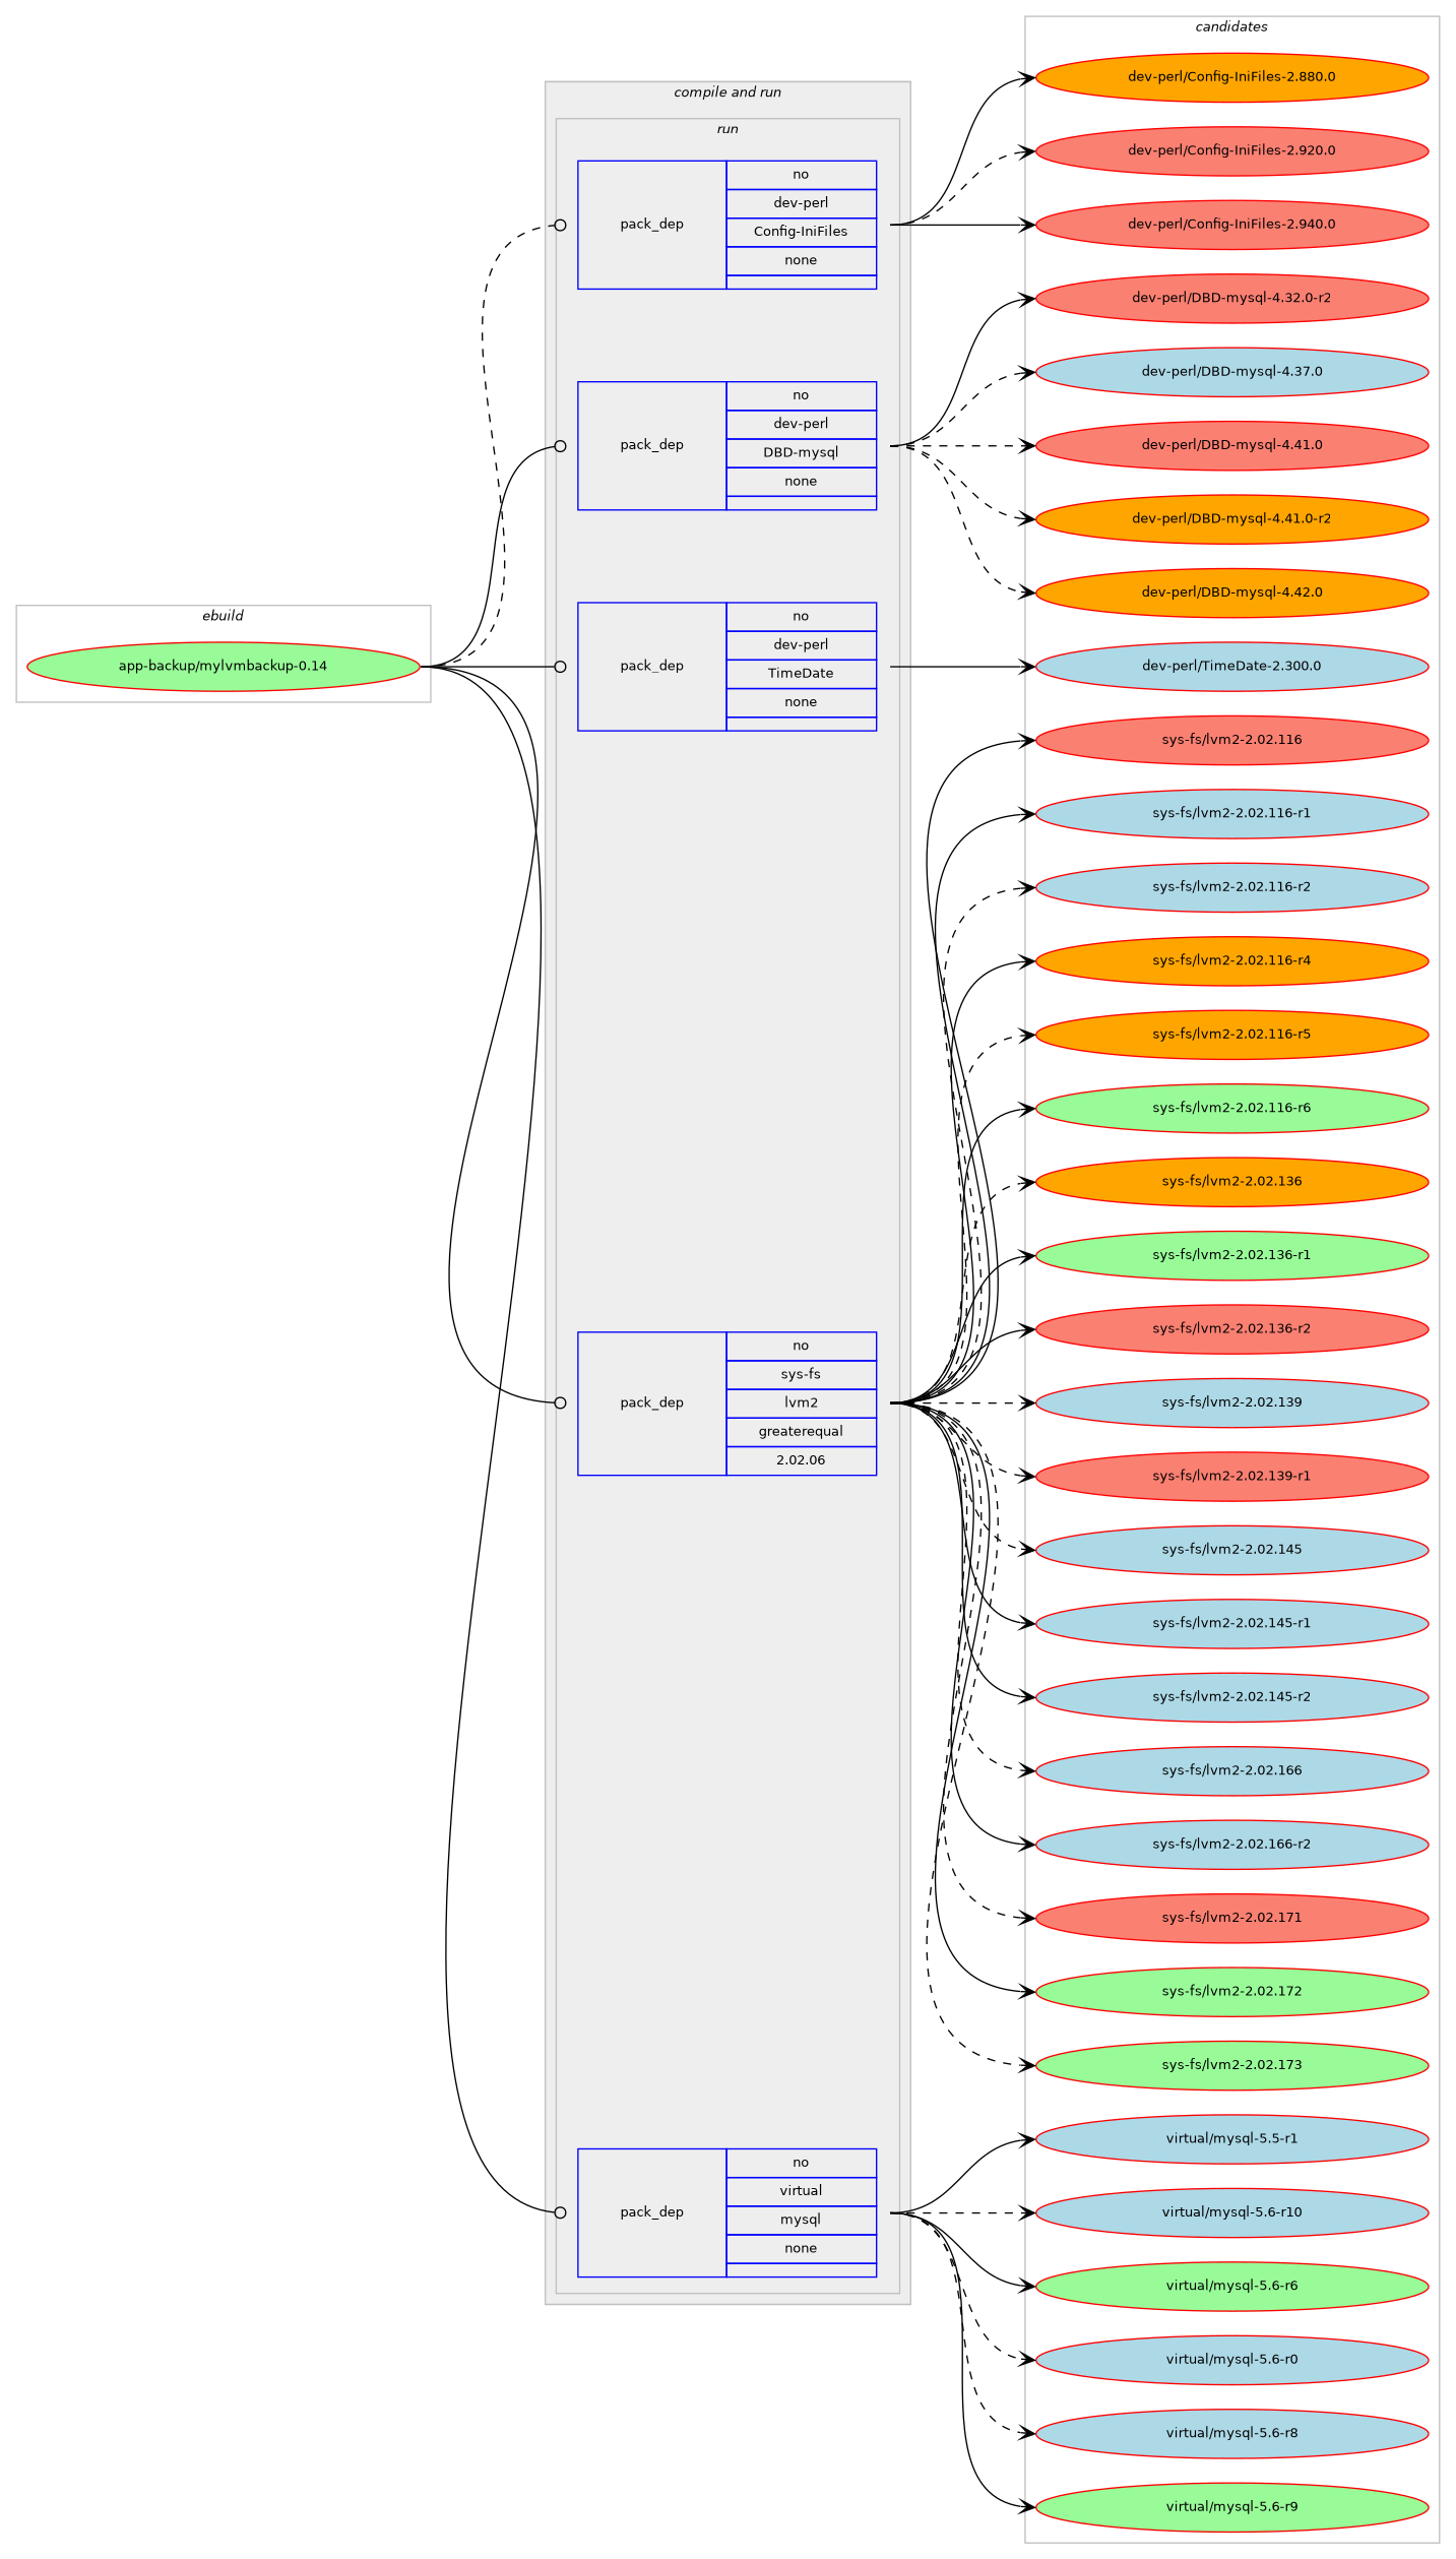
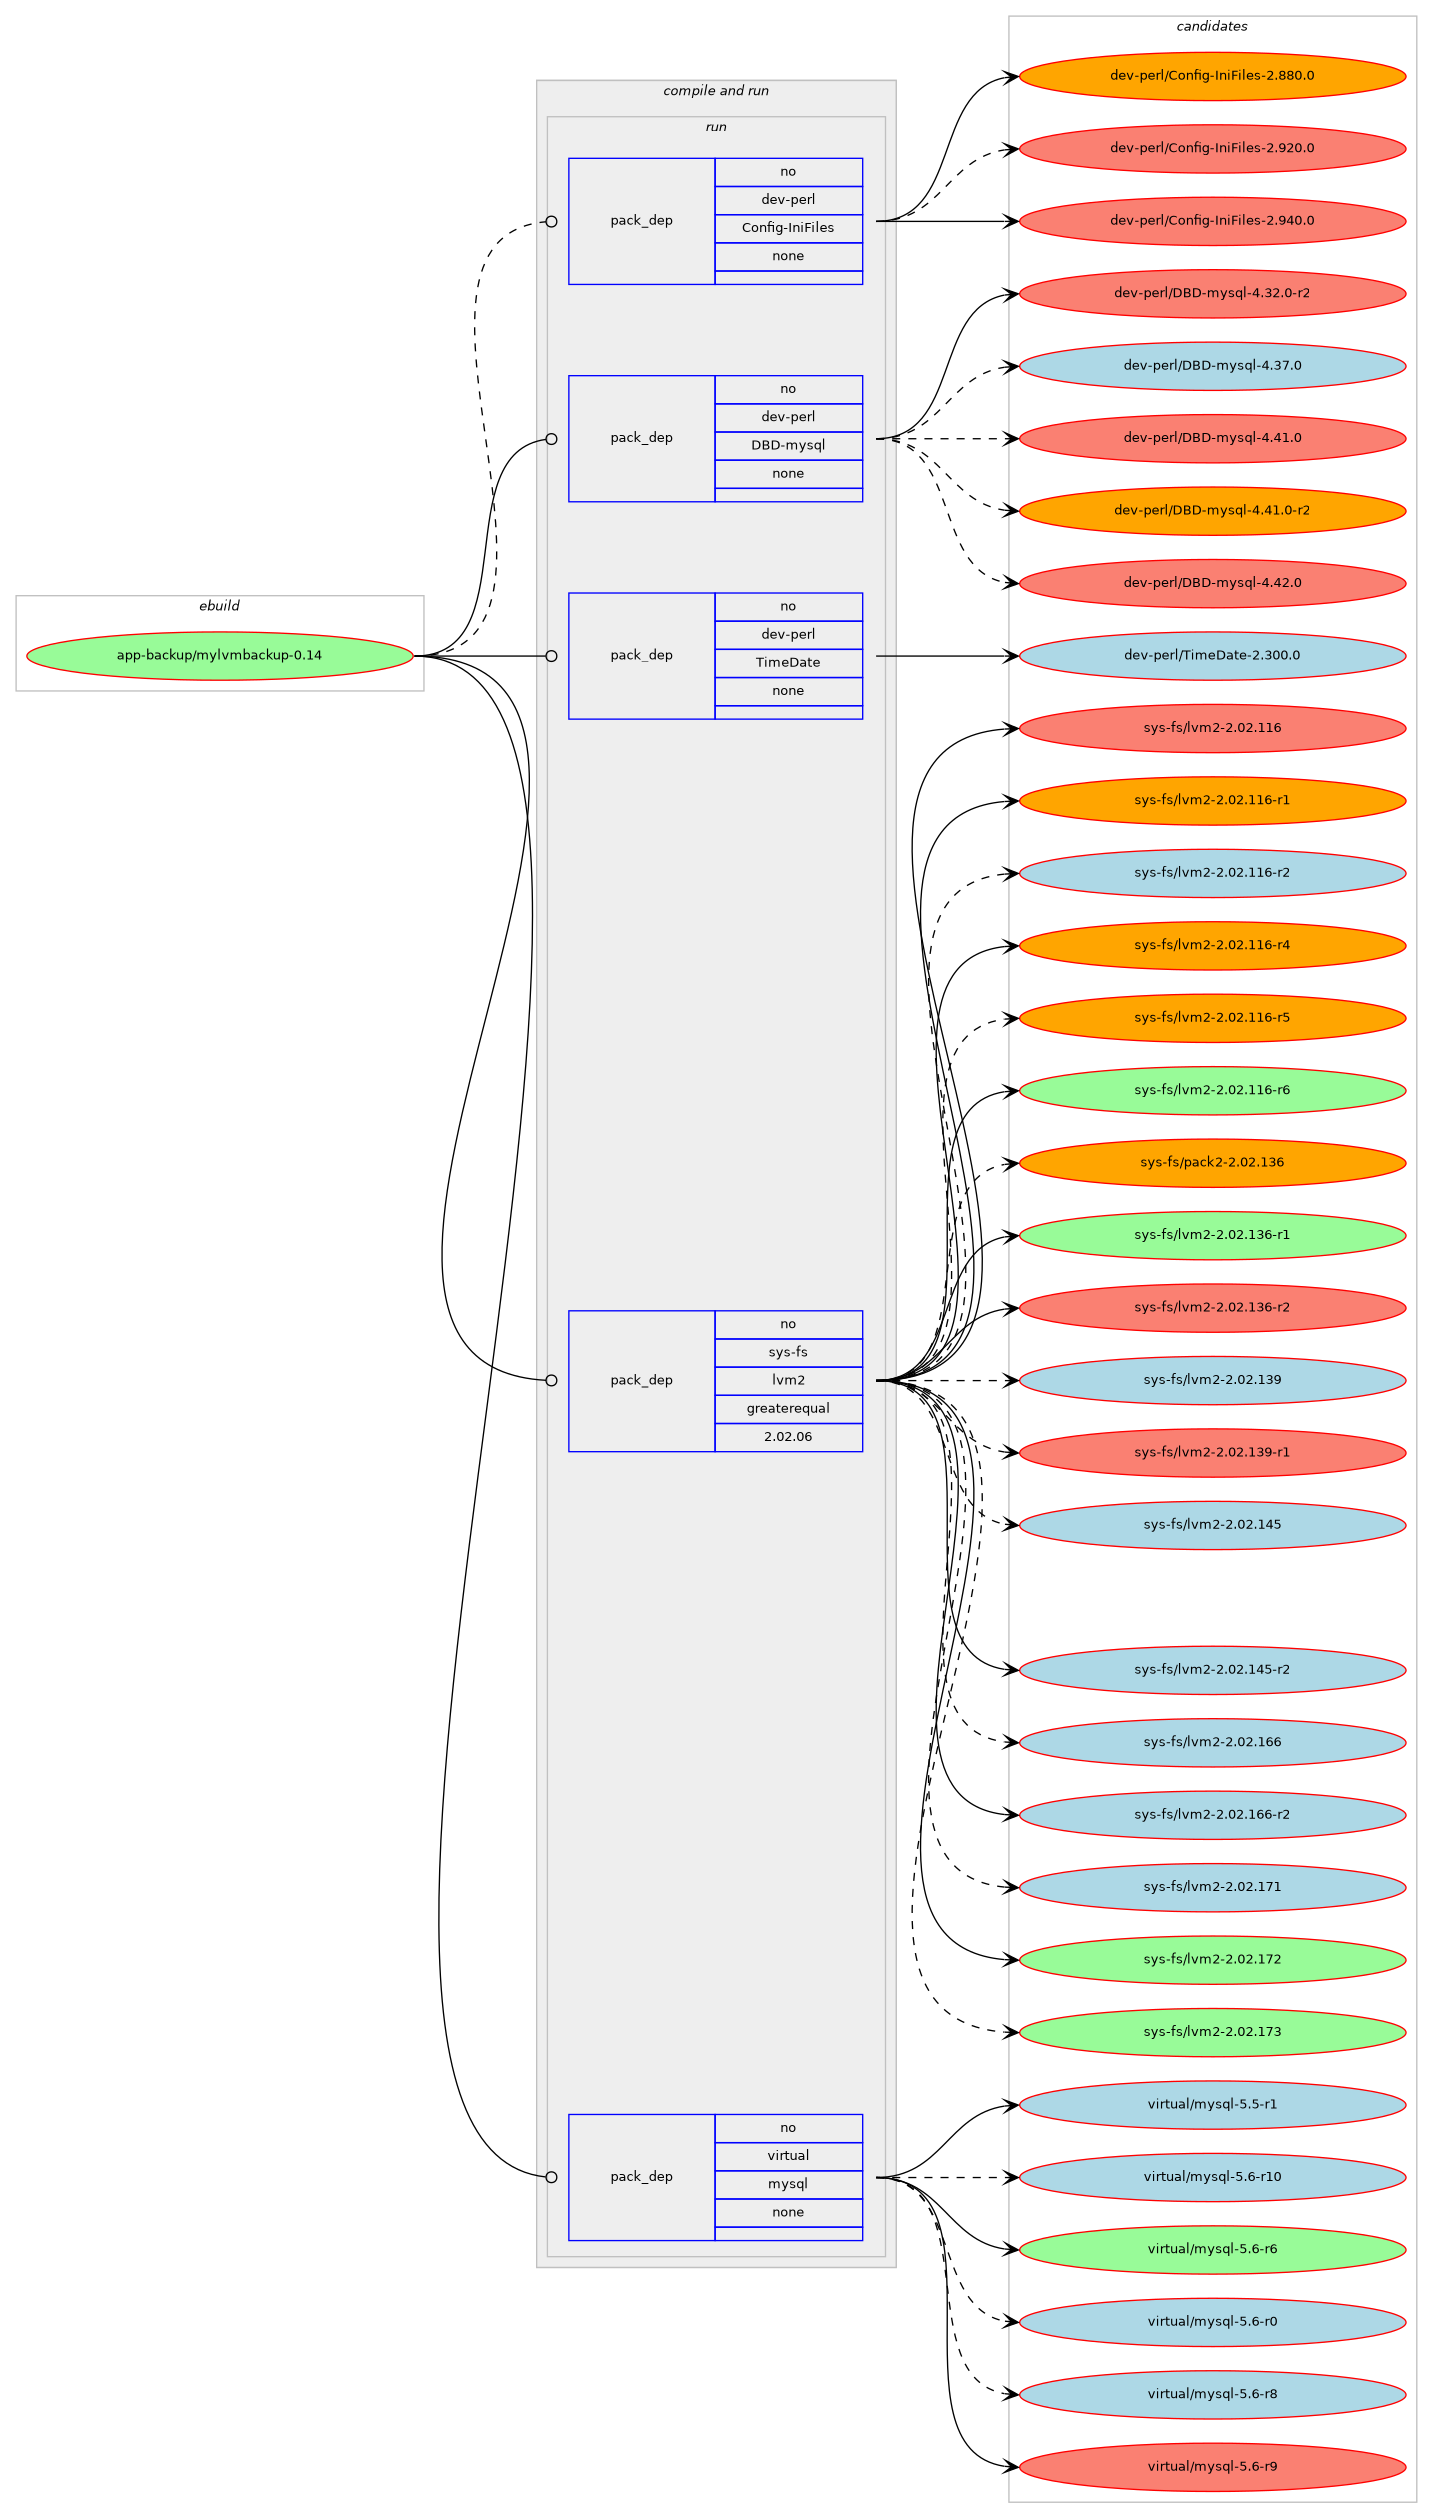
  digraph {
    compound=true
    concentrate=true
    fontname=Helvetica
    fontsize=10
    newrank=true
    rankdir=LR
    ranksep=1.5
    node [color=red fillcolor=lightblue fontname=Helvetica fontsize=10 style=filled]
    edge [arrowhead=vee headport=w style=solid tailport=e weight=100]
    n1 [fillcolor=palegreen label="app-backup/mylvmbackup-0.14" width=4]
    n2 [color=blue label=<<TABLE BORDER="0" CELLBORDER="1" CELLSPACING="0" CELLPADDING="4" WIDTH="220"><TR><TD ROWSPAN="6" CELLPADDING="30">pack_dep</TD></TR><TR><TD WIDTH="110">no</TD></TR><TR><TD>dev-perl</TD></TR><TR><TD>Config-IniFiles</TD></TR><TR><TD>none</TD></TR><TR><TD></TD></TR></TABLE>> shape=none fillcolor="" style=""]
    n3 [color=blue label=<<TABLE BORDER="0" CELLBORDER="1" CELLSPACING="0" CELLPADDING="4" WIDTH="220"><TR><TD ROWSPAN="6" CELLPADDING="30">pack_dep</TD></TR><TR><TD WIDTH="110">no</TD></TR><TR><TD>dev-perl</TD></TR><TR><TD>DBD-mysql</TD></TR><TR><TD>none</TD></TR><TR><TD></TD></TR></TABLE>> shape=none fillcolor="" style=""]
    n4 [color=blue label=<<TABLE BORDER="0" CELLBORDER="1" CELLSPACING="0" CELLPADDING="4" WIDTH="220"><TR><TD ROWSPAN="6" CELLPADDING="30">pack_dep</TD></TR><TR><TD WIDTH="110">no</TD></TR><TR><TD>dev-perl</TD></TR><TR><TD>TimeDate</TD></TR><TR><TD>none</TD></TR><TR><TD></TD></TR></TABLE>> shape=none fillcolor="" style=""]
    n5 [color=blue label=<<TABLE BORDER="0" CELLBORDER="1" CELLSPACING="0" CELLPADDING="4" WIDTH="220"><TR><TD ROWSPAN="6" CELLPADDING="30">pack_dep</TD></TR><TR><TD WIDTH="110">no</TD></TR><TR><TD>sys-fs</TD></TR><TR><TD>lvm2</TD></TR><TR><TD>greaterequal</TD></TR><TR><TD>2.02.06</TD></TR></TABLE>> shape=none fillcolor="" style=""]
    n6 [color=blue label=<<TABLE BORDER="0" CELLBORDER="1" CELLSPACING="0" CELLPADDING="4" WIDTH="220"><TR><TD ROWSPAN="6" CELLPADDING="30">pack_dep</TD></TR><TR><TD WIDTH="110">no</TD></TR><TR><TD>virtual</TD></TR><TR><TD>mysql</TD></TR><TR><TD>none</TD></TR><TR><TD></TD></TR></TABLE>> shape=none fillcolor="" style=""]
    n7 [fillcolor=orange label="dev-perl/Config-IniFiles-2.880.0" width=4]
    n8 [fillcolor=salmon label="dev-perl/Config-IniFiles-2.920.0" width=4]
    n9 [fillcolor=salmon label="dev-perl/Config-IniFiles-2.940.0" width=4]
    n10 [fillcolor=salmon label="dev-perl/DBD-mysql-4.32.0-r2" width=4]
    n11 [label="dev-perl/DBD-mysql-4.37.0" width=4]
    n12 [fillcolor=salmon label="dev-perl/DBD-mysql-4.41.0" width=4]
    n13 [fillcolor=orange label="dev-perl/DBD-mysql-4.41.0-r2" width=4]
-   n14 [fillcolor=orange label="dev-perl/DBD-mysql-4.42.0" width=4]
+   n14 [fillcolor=salmon label="dev-perl/DBD-mysql-4.42.0" width=4]
    n15 [label="dev-perl/TimeDate-2.300.0" width=4]
    n16 [fillcolor=salmon label="sys-fs/lvm2-2.02.116" width=4]
-   n17 [label="sys-fs/lvm2-2.02.116-r1" width=4]
+   n17 [fillcolor=orange label="sys-fs/lvm2-2.02.116-r1" width=4]
    n18 [label="sys-fs/lvm2-2.02.116-r2" width=4]
    n19 [fillcolor=orange label="sys-fs/lvm2-2.02.116-r4" width=4]
    n20 [fillcolor=orange label="sys-fs/lvm2-2.02.116-r5" width=4]
    n21 [fillcolor=palegreen label="sys-fs/lvm2-2.02.116-r6" width=4]
-   n22 [fillcolor=orange label="sys-fs/lvm2-2.02.136" width=4]
+   n22 [fillcolor=orange label="sys-fs/pack2-2.02.136" width=4]
    n23 [fillcolor=palegreen label="sys-fs/lvm2-2.02.136-r1" width=4]
    n24 [fillcolor=salmon label="sys-fs/lvm2-2.02.136-r2" width=4]
    n25 [label="sys-fs/lvm2-2.02.139" width=4]
    n26 [fillcolor=salmon label="sys-fs/lvm2-2.02.139-r1" width=4]
    n27 [label="sys-fs/lvm2-2.02.145" width=4]
-   n28 [label="sys-fs/lvm2-2.02.145-r1" width=4]
    n29 [label="sys-fs/lvm2-2.02.145-r2" width=4]
    n30 [label="sys-fs/lvm2-2.02.166" width=4]
    n31 [label="sys-fs/lvm2-2.02.166-r2" width=4]
-   n32 [fillcolor=salmon label="sys-fs/lvm2-2.02.171" width=4]
+   n32 [label="sys-fs/lvm2-2.02.171" width=4]
    n33 [fillcolor=palegreen label="sys-fs/lvm2-2.02.172" width=4]
    n34 [fillcolor=palegreen label="sys-fs/lvm2-2.02.173" width=4]
    n35 [label="virtual/mysql-5.5-r1" width=4]
    n36 [label="virtual/mysql-5.6-r10" width=4]
    n37 [fillcolor=palegreen label="virtual/mysql-5.6-r6" width=4]
    n38 [label="virtual/mysql-5.6-r0" width=4]
    n39 [label="virtual/mysql-5.6-r8" width=4]
-   n40 [fillcolor=palegreen label="virtual/mysql-5.6-r9" width=4]
+   n40 [fillcolor=salmon label="virtual/mysql-5.6-r9" width=4]
    subgraph cluster_1 {
      color=gray
      label=<<i>ebuild</i>>
      rank=same
      n1
    }
    subgraph cluster_2 {
      color=gray
      label=<<i>dependencies</i>>
      subgraph cluster_3 {
        color=gray
        fillcolor="#eeeeee"
        label=<<i>compile</i>>
        style=filled
      }
      subgraph cluster_4 {
        color=gray
        fillcolor="#eeeeee"
        label=<<i>compile and run</i>>
        style=filled
      }
      subgraph cluster_5 {
        color=gray
        fillcolor="#eeeeee"
        label=<<i>run</i>>
        style=filled
        subgraph sub_6 {
          color=gray
          fillcolor="#eeeeee"
          label=<<i>run</i>>
          style=filled
          n2
        }
        subgraph sub_7 {
          color=gray
          fillcolor="#eeeeee"
          label=<<i>run</i>>
          style=filled
          n3
        }
        subgraph sub_8 {
          color=gray
          fillcolor="#eeeeee"
          label=<<i>run</i>>
          style=filled
          n4
        }
        subgraph sub_9 {
          color=gray
          fillcolor="#eeeeee"
          label=<<i>run</i>>
          style=filled
          n5
        }
        subgraph sub_10 {
          color=gray
          fillcolor="#eeeeee"
          label=<<i>run</i>>
          style=filled
          n6
        }
      }
    }
    subgraph cluster_11 {
      color=gray
      label=<<i>candidates</i>>
      rank=same
      subgraph sub_12 {
        color=black
        label=<<i>candidates</i>>
        nodesep=1
        rank=same
        n7
        n8
        n9
      }
      subgraph sub_13 {
        color=black
        label=<<i>candidates</i>>
        nodesep=1
        rank=same
        n10
        n11
        n12
        n13
        n14
      }
      subgraph sub_14 {
        color=black
        label=<<i>candidates</i>>
        nodesep=1
        rank=same
        n15
      }
      subgraph sub_15 {
        color=black
        label=<<i>candidates</i>>
        nodesep=1
        rank=same
        n16
        n17
        n18
        n19
        n20
        n21
        n22
        n23
        n24
        n25
        n26
        n27
-       n28
        n29
        n30
        n31
        n32
        n33
        n34
      }
      subgraph sub_16 {
        color=black
        label=<<i>candidates</i>>
        nodesep=1
        rank=same
        n35
        n36
        n37
        n38
        n39
        n40
      }
    }
    n1 -> n2 [arrowhead=odot style=dashed weight=20]
    n1 -> n3 [arrowhead=odot weight=20]
    n1 -> n4 [arrowhead=odot weight=20]
    n1 -> n5 [arrowhead=odot weight=20]
    n1 -> n6 [arrowhead=odot weight=20]
    n2 -> n7
    n2 -> n8 [style=dashed]
    n2 -> n9
    n3 -> n10
    n3 -> n11 [style=dashed]
    n3 -> n12 [style=dashed]
    n3 -> n13 [style=dashed]
    n3 -> n14 [style=dashed]
    n4 -> n15
    n5 -> n16
    n5 -> n17
    n5 -> n18 [style=dashed]
    n5 -> n19
    n5 -> n20 [style=dashed]
    n5 -> n21
    n5 -> n22 [style=dashed]
    n5 -> n23
    n5 -> n24
    n5 -> n25 [style=dashed]
    n5 -> n26 [style=dashed]
    n5 -> n27 [style=dashed]
-   n5 -> n28
    n5 -> n29
    n5 -> n30 [style=dashed]
    n5 -> n31
    n5 -> n32 [style=dashed]
    n5 -> n33
    n5 -> n34 [style=dashed]
    n6 -> n35
    n6 -> n36 [style=dashed]
    n6 -> n37
    n6 -> n38 [style=dashed]
    n6 -> n39 [style=dashed]
    n6 -> n40
  }
